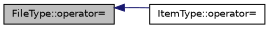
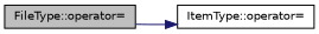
  digraph {
    rankdir=LR
    node [color=black fontname=Helvetica fontsize=10 shape=record style=filled]
    n1 [fillcolor=grey75 fontcolor=black height=0.2 label="FileType::operator=" width=0.4]
    n2 [fillcolor=white height=0.2 label="ItemType::operator=" width=0.4]
-   n2 -> n1 [color=midnightblue fontname=Helvetica fontsize=10 labelfontname=Helvetica labelfontsize=10 style=solid]
+   n1 -> n2 [color=midnightblue fontname=Helvetica fontsize=10 labelfontname=Helvetica labelfontsize=10 style=solid]
  }
